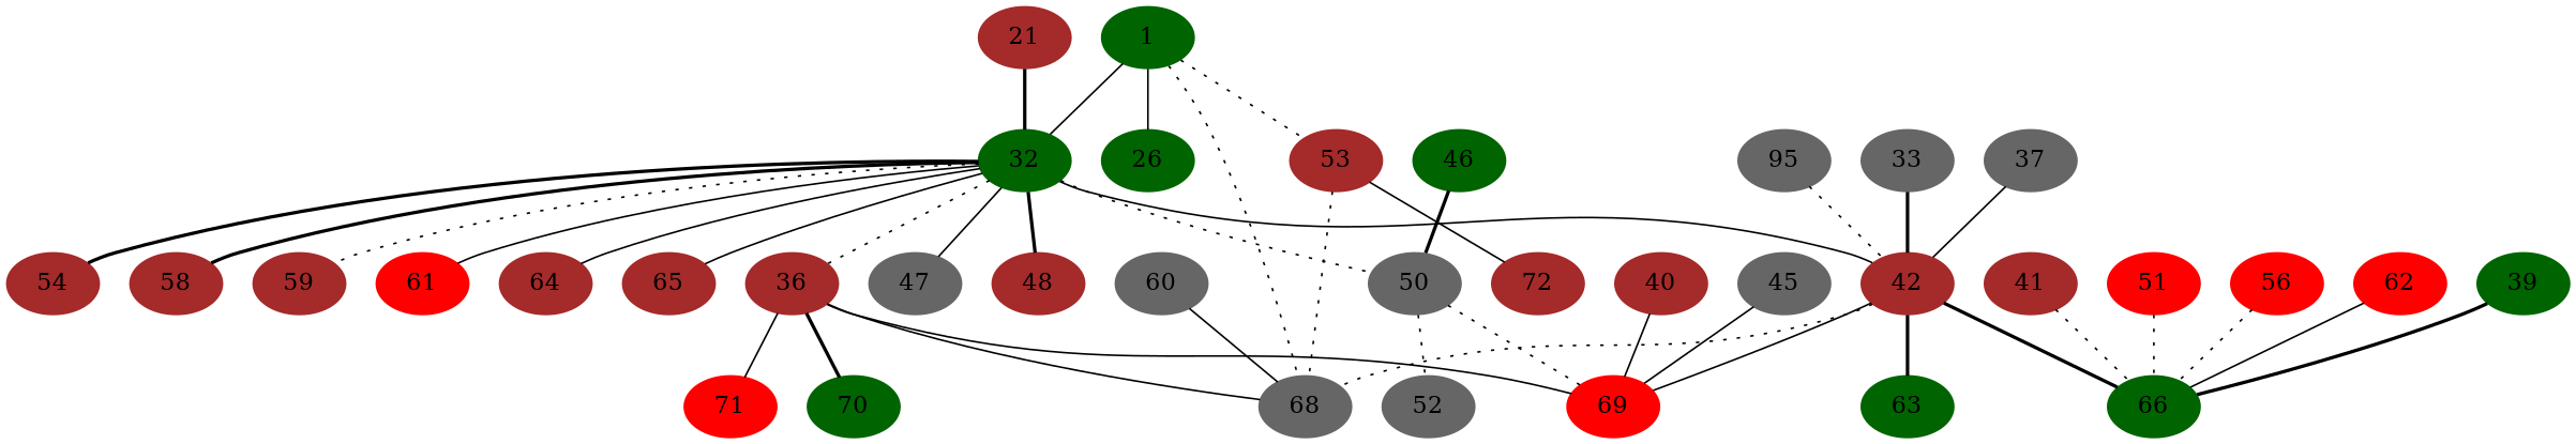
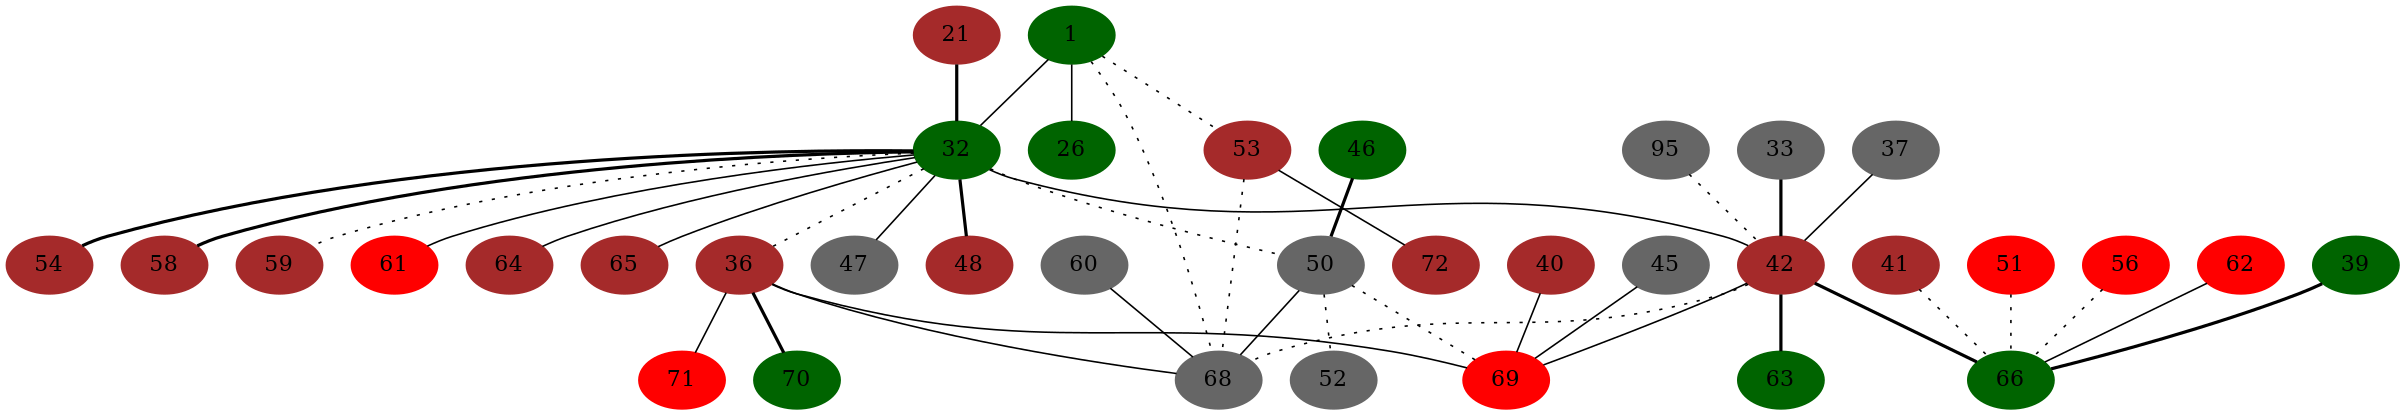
  graph {
    node [color=brown style=filled]
    edge [style=solid]
    1 [color=darkgreen]
    26 [color=darkgreen]
    32 [color=darkgreen super="+16+5+3"]
    53 [super="+11"]
    68 [color=gray40 super="+28+12+29+22"]
    42 [super="+20+13"]
    36 [super="+8+23"]
    47 [color=gray40]
    48
    50 [color=gray40 super="+43+6+38"]
    54 [super="+27"]
    58
    59 [super="+55"]
    61 [color=red]
    64 [super="+44"]
    65
    72 [super="+19"]
    21
    69 [color=red super="+9"]
    66 [color=darkgreen super="+15"]
    63 [color=darkgreen]
    n22 [color=gray40 label=95]
    70 [color=darkgreen]
    71 [color=red super="+67"]
    52 [color=gray40]
    33 [color=gray40 super="+30"]
    37 [color=gray40]
    39 [color=darkgreen]
    40
    41 [super="+35"]
    45 [color=gray40]
    46 [color=darkgreen]
    51 [color=red]
    56 [color=red]
    60 [color=gray40]
    62 [color=red]
    1 -- 26
    1 -- 32 [weight=3]
    1 -- 53 [style=dotted weight=2]
    1 -- 68 [style=dotted]
    32 -- 42 [weight=3]
    32 -- 36 [style=dotted]
    32 -- 47
    32 -- 48 [style=bold]
    32 -- 50 [style=dotted weight=2]
    32 -- 54 [style=bold]
    32 -- 58 [style=bold]
    32 -- 59 [style=dotted]
    32 -- 61
    32 -- 64
    32 -- 65
    53 -- 68 [style=dotted weight=2]
    53 -- 72
    42 -- 68 [style=dotted]
    42 -- 69
    42 -- 66 [style=bold weight=2]
    42 -- 63 [style=bold]
    36 -- 68
    36 -- 69 [weight=2]
    36 -- 70 [style=bold]
    36 -- 71
+   50 -- 68
    50 -- 69 [style=dotted]
    50 -- 52 [style=dotted]
    21 -- 32 [style=bold]
    n22 -- 42 [style=dotted]
    33 -- 42 [style=bold]
    37 -- 42
    39 -- 66 [style=bold]
    40 -- 69
    41 -- 66 [style=dotted]
    45 -- 69
    46 -- 50 [style=bold]
    51 -- 66 [style=dotted]
    56 -- 66 [style=dotted]
    60 -- 68
    62 -- 66
  }
